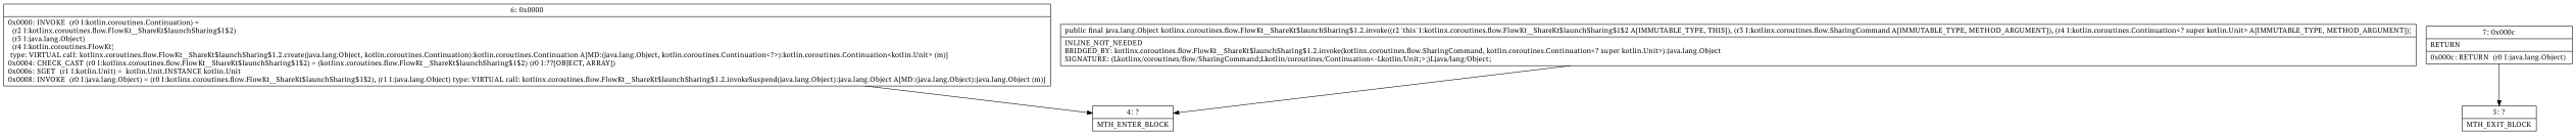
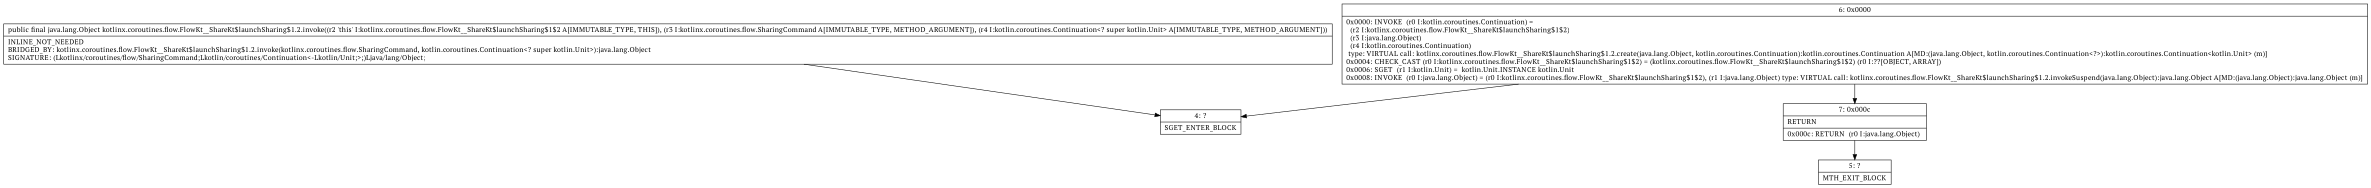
  digraph {
    fontname="PT Serif"
    node [fontname="PT Serif" shape=record]
    edge [fontname="PT Serif"]
-   n1 [label="{4\:\ ?|MTH_ENTER_BLOCK\l}"]
-   n2 [label="{6\:\ 0x0000|0x0000: INVOKE  (r0 I:kotlin.coroutines.Continuation) = \l  (r2 I:kotlinx.coroutines.flow.FlowKt__ShareKt$launchSharing$1$2)\l  (r3 I:java.lang.Object)\l  (r4 I:kotlin.coroutines.FlowKt)\l type: VIRTUAL call: kotlinx.coroutines.flow.FlowKt__ShareKt$launchSharing$1.2.create(java.lang.Object, kotlin.coroutines.Continuation):kotlin.coroutines.Continuation A[MD:(java.lang.Object, kotlin.coroutines.Continuation\<?\>):kotlin.coroutines.Continuation\<kotlin.Unit\> (m)]\l0x0004: CHECK_CAST (r0 I:kotlinx.coroutines.flow.FlowKt__ShareKt$launchSharing$1$2) = (kotlinx.coroutines.flow.FlowKt__ShareKt$launchSharing$1$2) (r0 I:??[OBJECT, ARRAY]) \l0x0006: SGET  (r1 I:kotlin.Unit) =  kotlin.Unit.INSTANCE kotlin.Unit \l0x0008: INVOKE  (r0 I:java.lang.Object) = (r0 I:kotlinx.coroutines.flow.FlowKt__ShareKt$launchSharing$1$2), (r1 I:java.lang.Object) type: VIRTUAL call: kotlinx.coroutines.flow.FlowKt__ShareKt$launchSharing$1.2.invokeSuspend(java.lang.Object):java.lang.Object A[MD:(java.lang.Object):java.lang.Object (m)]\l}"]
+   n1 [label="{4\:\ ?|SGET_ENTER_BLOCK\l}"]
+   n2 [label="{6\:\ 0x0000|0x0000: INVOKE  (r0 I:kotlin.coroutines.Continuation) = \l  (r2 I:kotlinx.coroutines.flow.FlowKt__ShareKt$launchSharing$1$2)\l  (r3 I:java.lang.Object)\l  (r4 I:kotlin.coroutines.Continuation)\l type: VIRTUAL call: kotlinx.coroutines.flow.FlowKt__ShareKt$launchSharing$1.2.create(java.lang.Object, kotlin.coroutines.Continuation):kotlin.coroutines.Continuation A[MD:(java.lang.Object, kotlin.coroutines.Continuation\<?\>):kotlin.coroutines.Continuation\<kotlin.Unit\> (m)]\l0x0004: CHECK_CAST (r0 I:kotlinx.coroutines.flow.FlowKt__ShareKt$launchSharing$1$2) = (kotlinx.coroutines.flow.FlowKt__ShareKt$launchSharing$1$2) (r0 I:??[OBJECT, ARRAY]) \l0x0006: SGET  (r1 I:kotlin.Unit) =  kotlin.Unit.INSTANCE kotlin.Unit \l0x0008: INVOKE  (r0 I:java.lang.Object) = (r0 I:kotlinx.coroutines.flow.FlowKt__ShareKt$launchSharing$1$2), (r1 I:java.lang.Object) type: VIRTUAL call: kotlinx.coroutines.flow.FlowKt__ShareKt$launchSharing$1.2.invokeSuspend(java.lang.Object):java.lang.Object A[MD:(java.lang.Object):java.lang.Object (m)]\l}"]
    n3 [label="{7\:\ 0x000c|RETURN\l|0x000c: RETURN  (r0 I:java.lang.Object) \l}"]
    n4 [label="{5\:\ ?|MTH_EXIT_BLOCK\l}"]
    n5 [label="{public final java.lang.Object kotlinx.coroutines.flow.FlowKt__ShareKt$launchSharing$1.2.invoke((r2 'this' I:kotlinx.coroutines.flow.FlowKt__ShareKt$launchSharing$1$2 A[IMMUTABLE_TYPE, THIS]), (r3 I:kotlinx.coroutines.flow.SharingCommand A[IMMUTABLE_TYPE, METHOD_ARGUMENT]), (r4 I:kotlin.coroutines.Continuation\<? super kotlin.Unit\> A[IMMUTABLE_TYPE, METHOD_ARGUMENT]))  | INLINE_NOT_NEEDED\lBRIDGED_BY: kotlinx.coroutines.flow.FlowKt__ShareKt$launchSharing$1.2.invoke(kotlinx.coroutines.flow.SharingCommand, kotlin.coroutines.Continuation\<? super kotlin.Unit\>):java.lang.Object\lSIGNATURE: (Lkotlinx\/coroutines\/flow\/SharingCommand;Lkotlin\/coroutines\/Continuation\<\-Lkotlin\/Unit;\>;)Ljava\/lang\/Object;\l}"]
    n2 -> n1
+   n2 -> n3
    n3 -> n4
    n5 -> n1
  }
